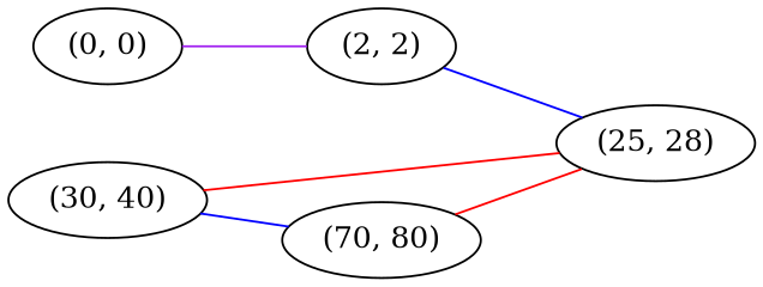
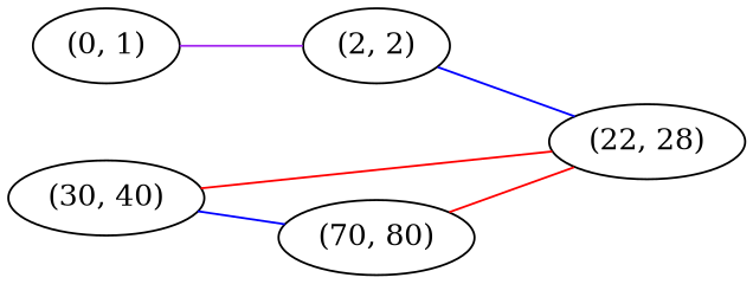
  graph {
    rankdir=LR
    edge [color=blue weight=3]
-   "(0, 0)"
+   "(0, 0)" [label="(0, 1)"]
    "(2, 2)"
-   "(25, 28)"
+   "(25, 28)" [label="(22, 28)"]
    n4 [label="(70, 80)"]
    "(30, 40)"
    "(0, 0)" -- "(2, 2)" [color=purple weight=4]
    "(2, 2)" -- "(25, 28)"
    n4 -- "(25, 28)" [color=red weight=1]
    "(30, 40)" -- "(25, 28)" [color=red]
    "(30, 40)" -- n4
  }
